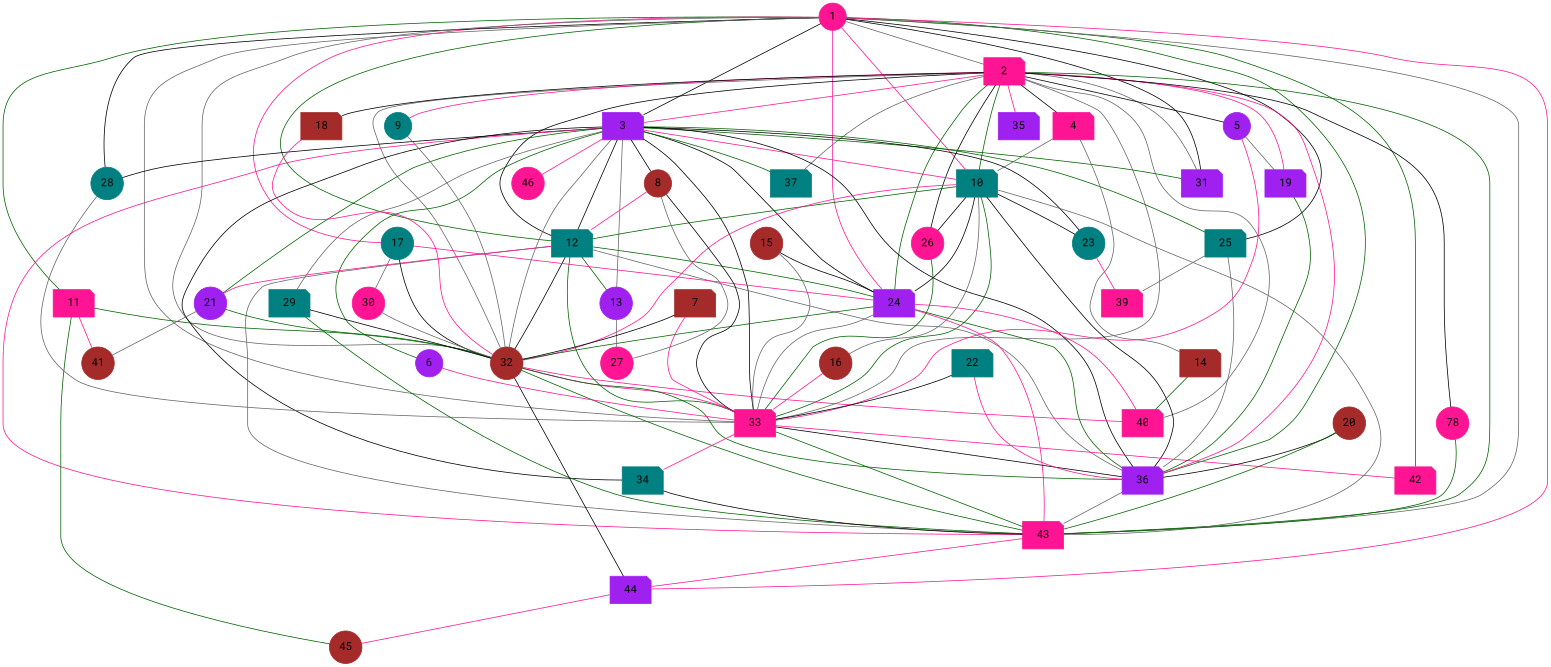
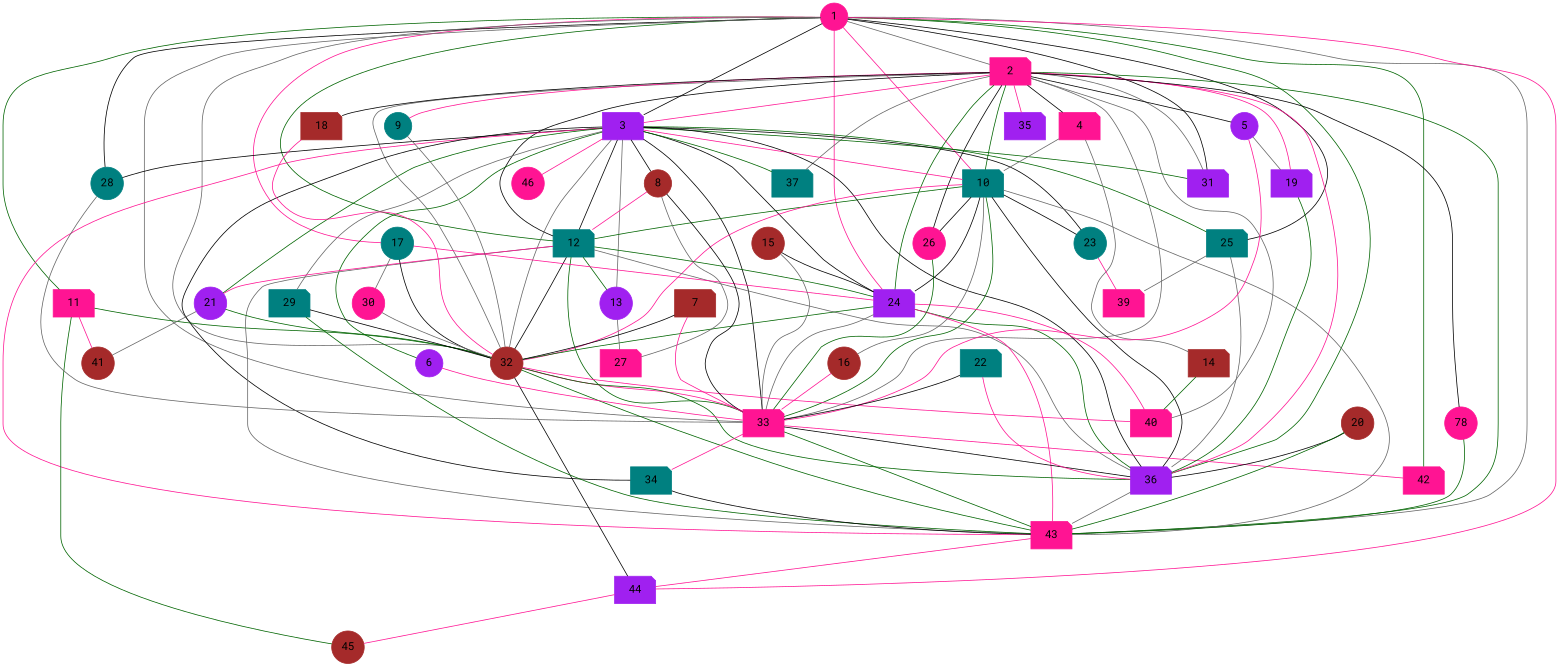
  graph {
    fontname="Roboto Mono"
    node [color=deeppink fontname="Roboto Mono" shape=note style=filled]
    edge [color=black fontname="Roboto Mono" weight=1.0]
    1 [shape=circle]
    2
    3 [color=purple]
    10 [color=teal]
    11
    12 [color=teal]
    17 [color=teal shape=circle]
    24 [color=purple]
    25 [color=teal]
    28 [color=teal shape=circle]
    31 [color=purple]
    32 [color=brown shape=circle]
    33
    36 [color=purple]
    42
    43
    44 [color=purple]
    4
    5 [color=purple shape=circle]
    9 [color=teal shape=circle]
    18 [color=brown]
    19 [color=purple]
    26 [shape=circle]
    35 [color=purple]
    37 [color=teal]
    n26 [label=78 shape=circle]
    40
    6 [color=purple shape=circle]
    8 [color=brown shape=circle]
    13 [color=purple shape=circle]
    21 [color=purple shape=circle]
    23 [color=teal shape=circle]
    29 [color=teal]
    34 [color=teal]
    46 [shape=circle]
    16 [color=brown shape=circle]
    41 [color=brown shape=circle]
    45 [color=brown shape=circle]
    30 [shape=circle]
    39
    14 [color=brown]
-   27 [shape=circle]
+   27
    7 [color=brown]
    15 [color=brown shape=circle]
    20 [color=brown shape=circle]
    22 [color=teal]
    1 -- 2 [color=gray40]
    1 -- 3
    1 -- 10 [color=deeppink]
    1 -- 11 [color=darkgreen]
    1 -- 12 [color=darkgreen]
    1 -- 17 [color=deeppink]
    1 -- 24 [color=deeppink weight=2.0]
    1 -- 25
    1 -- 28
    1 -- 31
    1 -- 32 [color=gray40]
    1 -- 33 [color=gray40 weight=2.0]
    1 -- 36 [color=darkgreen]
    1 -- 42 [color=darkgreen]
    1 -- 43 [color=gray40 weight=2.0]
    1 -- 44 [color=deeppink]
    2 -- 3 [color=deeppink]
    2 -- 10 [color=darkgreen]
    2 -- 12
    2 -- 24 [color=darkgreen]
    2 -- 31 [color=gray40]
    2 -- 32 [color=gray40]
    2 -- 33 [color=gray40]
    2 -- 36 [color=deeppink]
    2 -- 43 [color=darkgreen]
    2 -- 4
    2 -- 5
    2 -- 9 [color=deeppink]
    2 -- 18
    2 -- 19 [color=deeppink]
    2 -- 26
    2 -- 35 [color=deeppink]
    2 -- 37 [color=gray40]
    2 -- n26
    2 -- 40 [color=gray40]
    3 -- 10 [color=deeppink]
    3 -- 12 [weight=2.0]
    3 -- 24
    3 -- 25 [color=darkgreen]
    3 -- 28
    3 -- 31 [color=darkgreen]
    3 -- 32 [color=gray40 weight=2.0]
    3 -- 33
    3 -- 36
    3 -- 43 [color=deeppink]
    3 -- 37 [color=darkgreen]
    3 -- 6 [color=darkgreen]
    3 -- 8
    3 -- 13 [color=gray40]
    3 -- 21 [color=darkgreen]
    3 -- 23
    3 -- 29 [color=gray40]
    3 -- 34
    3 -- 46 [color=deeppink]
    10 -- 12 [color=darkgreen weight=2.0]
    10 -- 24
    10 -- 32 [color=deeppink]
    10 -- 33 [color=darkgreen]
    10 -- 36 [weight=2.0]
    10 -- 43 [color=gray40]
    10 -- 26
    10 -- 23
    10 -- 16 [color=gray40]
    11 -- 32 [color=darkgreen]
    11 -- 41 [color=deeppink]
    11 -- 45 [color=darkgreen]
    12 -- 24 [color=darkgreen]
    12 -- 32
    12 -- 33 [color=darkgreen]
    12 -- 36 [color=gray40]
    12 -- 43 [color=gray40]
    12 -- 13 [color=darkgreen]
    12 -- 21 [color=deeppink]
    17 -- 24 [color=deeppink]
    17 -- 32
    17 -- 30 [color=gray40]
    24 -- 32 [color=darkgreen]
    24 -- 33 [color=gray40]
    24 -- 36 [color=darkgreen]
    24 -- 43 [color=deeppink]
    24 -- 40 [color=deeppink]
    25 -- 36 [color=gray40]
    25 -- 39 [color=gray40]
    28 -- 33 [color=gray40]
    32 -- 33 [color=deeppink]
    32 -- 36 [color=darkgreen]
    32 -- 43 [color=darkgreen]
    32 -- 44
    32 -- 40 [color=deeppink]
    33 -- 36
    33 -- 42 [color=deeppink]
    33 -- 43 [color=darkgreen]
    33 -- 34 [color=deeppink]
    36 -- 43 [color=gray40]
    43 -- 44 [color=deeppink]
    44 -- 45 [color=deeppink]
    4 -- 10 [color=gray40]
    4 -- 14 [color=gray40]
    5 -- 33 [color=deeppink]
    5 -- 19 [color=gray40]
    9 -- 32 [color=gray40]
    18 -- 32 [color=deeppink]
    19 -- 36 [color=darkgreen]
    26 -- 33 [color=darkgreen]
    n26 -- 43 [color=darkgreen]
    6 -- 33 [color=deeppink]
    8 -- 12 [color=deeppink]
    8 -- 33
    8 -- 27 [color=gray40]
    13 -- 27 [color=gray40]
    21 -- 32 [color=darkgreen]
    21 -- 41 [color=gray40]
    23 -- 39 [color=deeppink]
    29 -- 32
    29 -- 43 [color=darkgreen]
    34 -- 43
    16 -- 33 [color=deeppink]
    30 -- 32 [color=gray40]
    14 -- 40 [color=darkgreen]
    7 -- 32
    7 -- 33 [color=deeppink]
    15 -- 24
    15 -- 33 [color=gray40]
    20 -- 36
    20 -- 43 [color=darkgreen]
    22 -- 33
    22 -- 36 [color=deeppink]
  }
